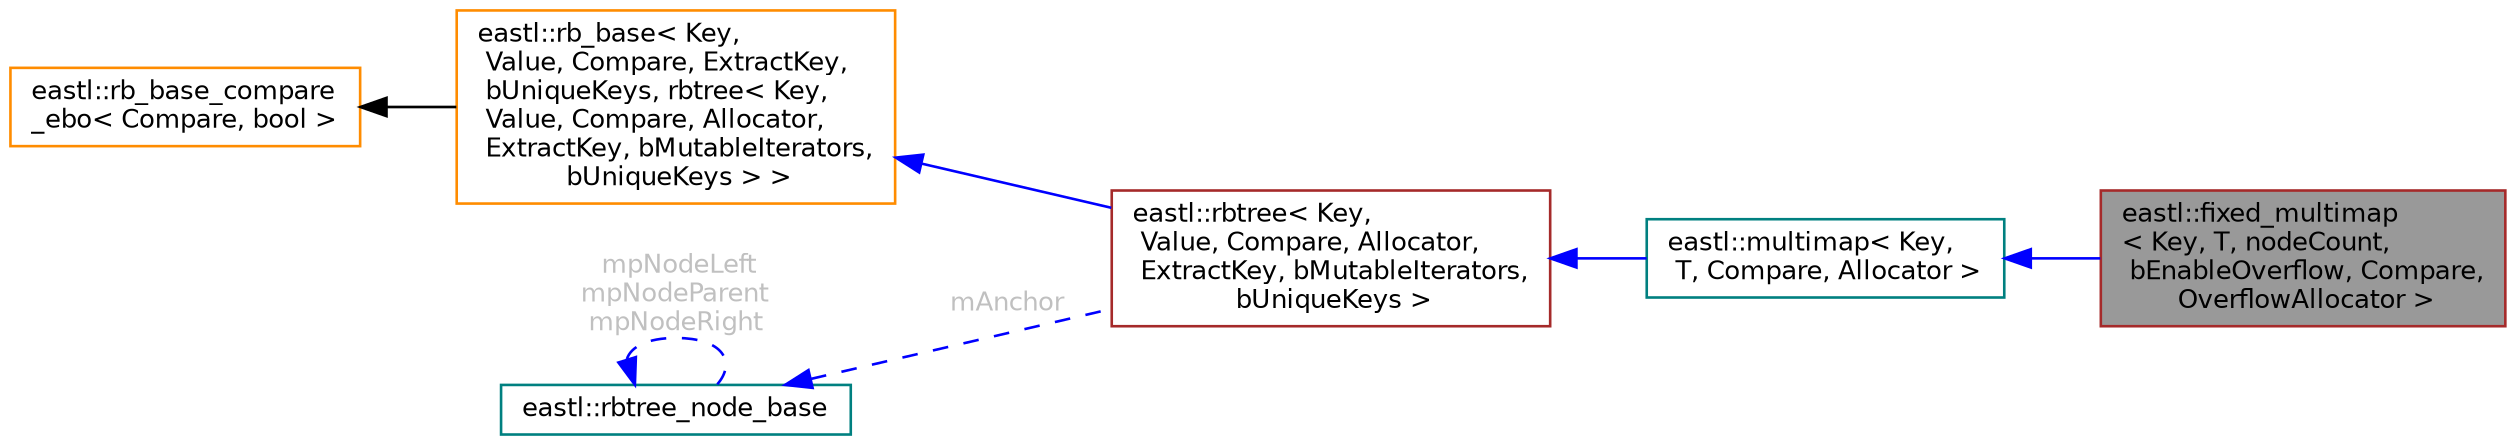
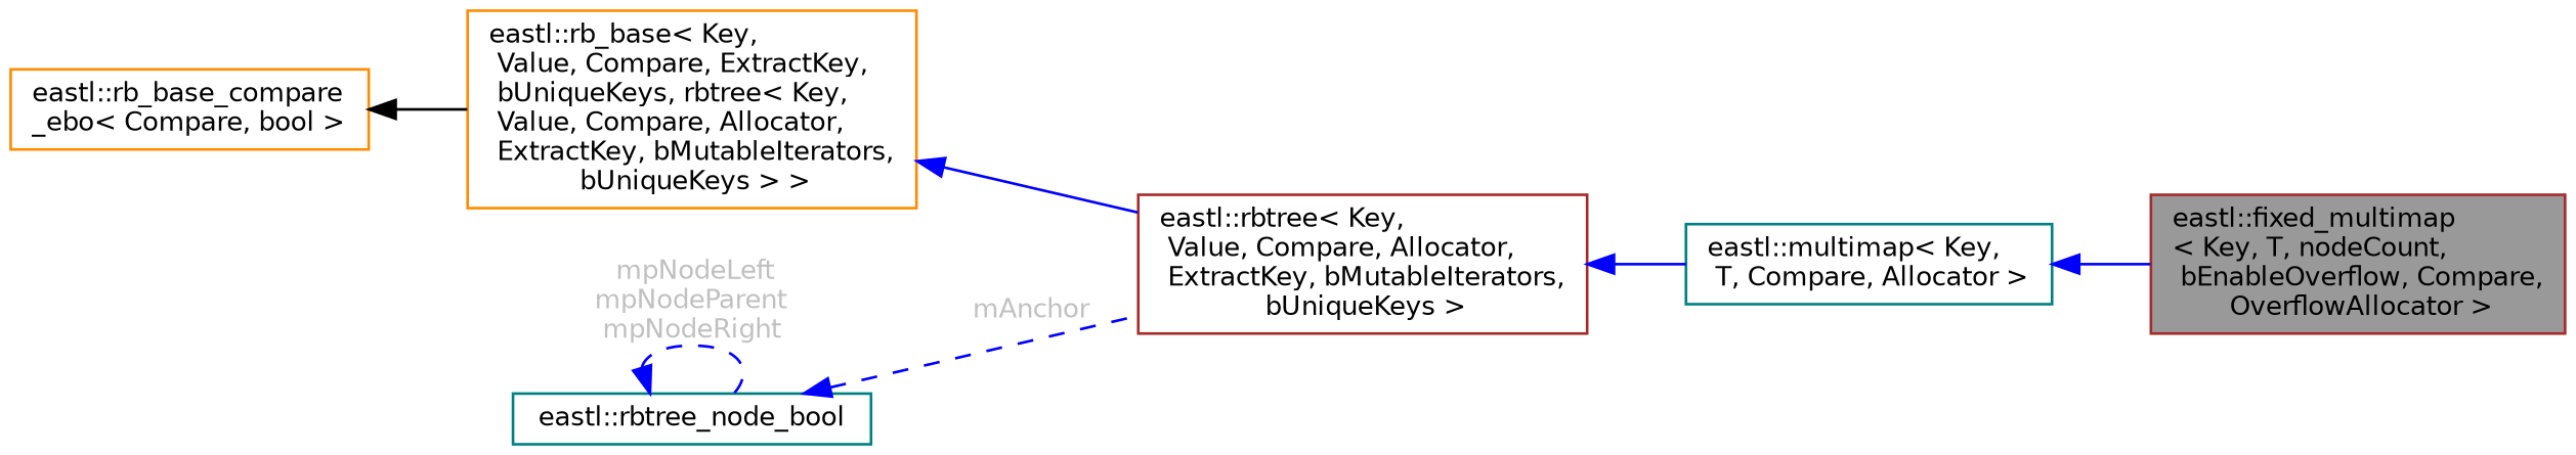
  digraph {
    rankdir=LR
    node [color=brown fillcolor=white fontname=Helvetica fontsize=10 shape=box style=filled]
    edge [color=blue dir=back fontname=Helvetica fontsize=10 labelfontname=Helvetica labelfontsize=10 style=solid]
    n1 [fillcolor=grey60 fontcolor=black height=0.2 label="eastl::fixed_multimap\l\< Key, T, nodeCount,\l bEnableOverflow, Compare,\l OverflowAllocator \>" width=0.4]
    n2 [color=teal height=0.2 label="eastl::multimap\< Key,\l T, Compare, Allocator \>" width=0.4]
    n3 [height=0.2 label="eastl::rbtree\< Key,\l Value, Compare, Allocator,\l ExtractKey, bMutableIterators,\l bUniqueKeys \>" width=0.4]
    n4 [color=darkorange height=0.2 label="eastl::rb_base\< Key,\l Value, Compare, ExtractKey,\l bUniqueKeys, rbtree\< Key,\l Value, Compare, Allocator,\l ExtractKey, bMutableIterators,\l bUniqueKeys \> \>" width=0.4]
    n5 [color=darkorange height=0.2 label="eastl::rb_base_compare\l_ebo\< Compare, bool \>" width=0.4]
-   n6 [color=teal height=0.2 label="eastl::rbtree_node_base" width=0.4]
+   n6 [color=teal height=0.2 label="eastl::rbtree_node_bool" width=0.4]
    n2 -> n1
    n3 -> n2
    n4 -> n3
    n5 -> n4 [color=black]
    n6 -> n3 [fontcolor=grey label=" mAnchor" style=dashed]
    n6 -> n6 [fontcolor=grey label=" mpNodeLeft\nmpNodeParent\nmpNodeRight" style=dashed]
  }
